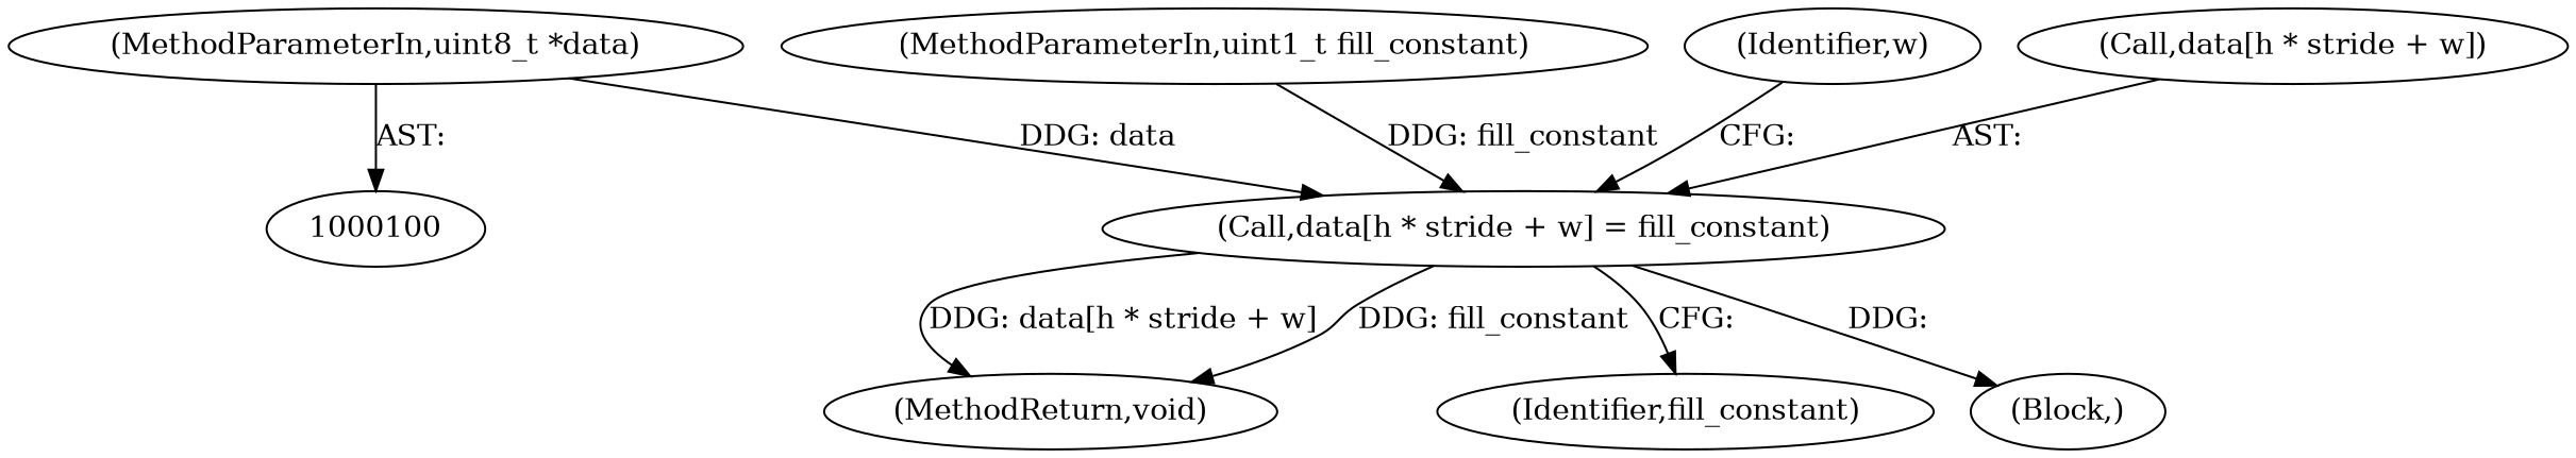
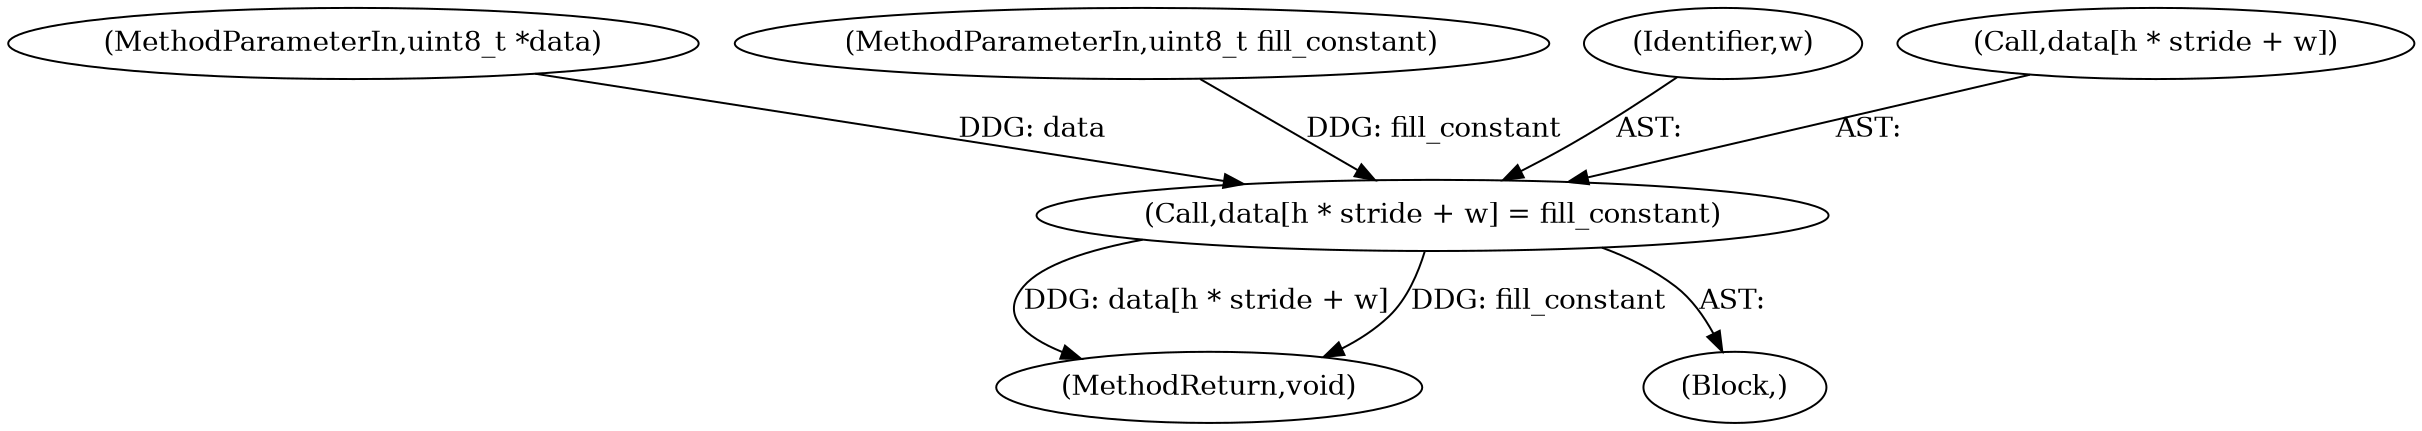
  digraph {
    n1 [label="(MethodParameterIn,uint8_t *data)"]
    n2 [label="(Call,data[h * stride + w] = fill_constant)"]
-   1000100
    n4 [label="(MethodReturn,void)"]
-   n5 [label="(Identifier,fill_constant)"]
    n6 [label="(Block,)"]
-   n7 [label="(MethodParameterIn,uint1_t fill_constant)"]
+   n7 [label="(MethodParameterIn,uint8_t fill_constant)"]
    n8 [label="(Identifier,w)"]
    n9 [label="(Call,data[h * stride + w])"]
    n1 -> n2 [label="DDG: data"]
-   n1 -> 1000100 [label="AST: "]
    n2 -> n4 [label="DDG: data[h * stride + w]"]
    n2 -> n4 [label="DDG: fill_constant"]
-   n2 -> n5 [label="CFG: "]
-   n2 -> n6 [label="DDG: "]
+   n2 -> n6 [label="AST: "]
    n7 -> n2 [label="DDG: fill_constant"]
-   n8 -> n2 [label="CFG: "]
+   n8 -> n2 [label="AST: "]
    n9 -> n2 [label="AST: "]
  }
